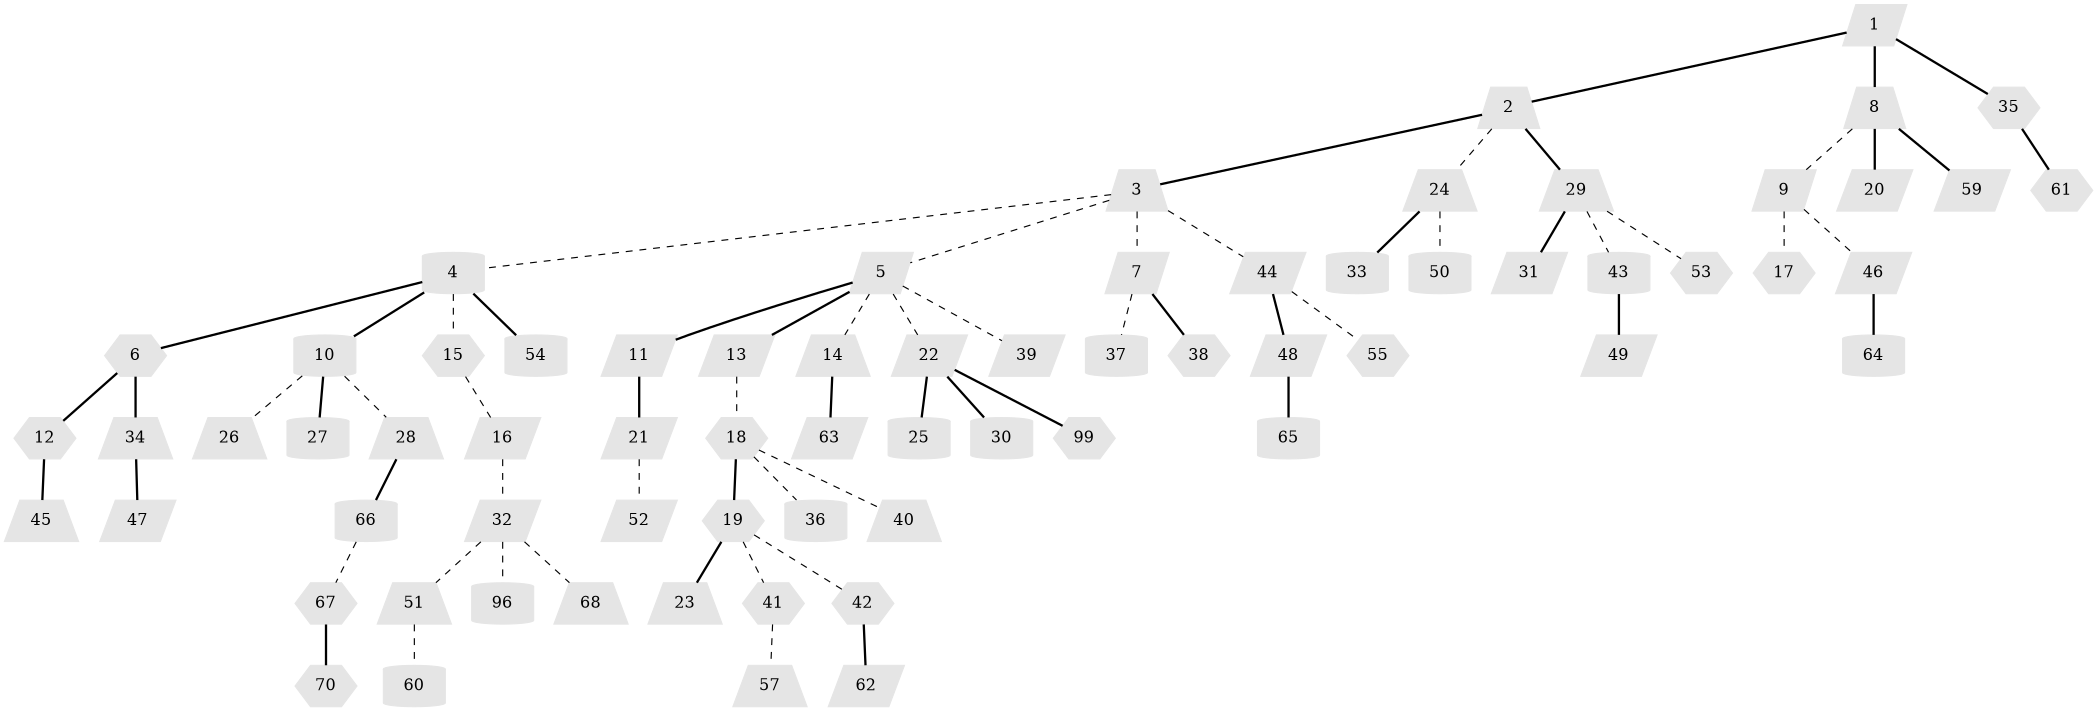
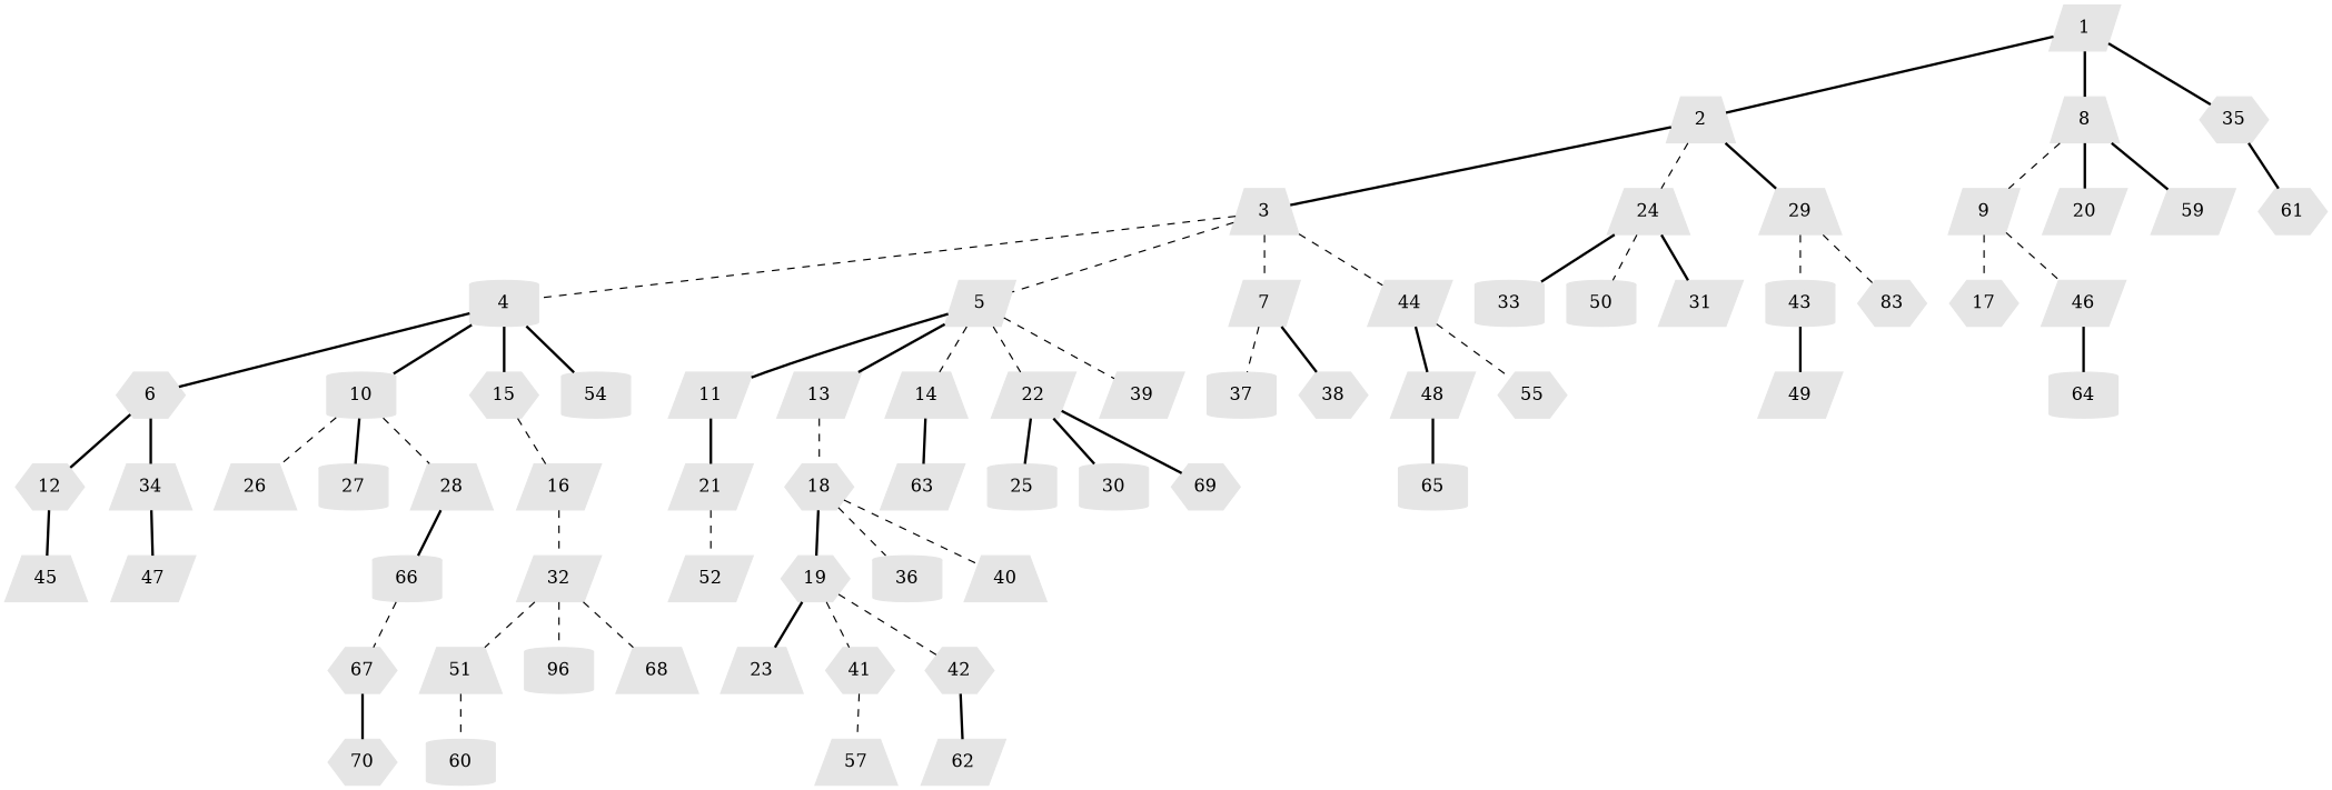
  graph {
    node [color=gray90 shape=parallelogram style=filled]
    edge [style=bold weight=1.0]
    2 [shape=trapezium]
    1
    8 [shape=trapezium]
    35 [shape=hexagon]
    3 [shape=trapezium]
    24 [shape=trapezium]
    29 [shape=trapezium]
    9
    20
    59
    61 [shape=hexagon]
    4 [shape=cylinder]
    5
    7
    44
    33 [shape=cylinder]
    50 [shape=cylinder]
    31
    43 [shape=cylinder]
-   53 [shape=hexagon]
+   53 [shape=hexagon label=83]
    6 [shape=hexagon]
    10 [shape=cylinder]
    15 [shape=hexagon]
    54 [shape=cylinder]
    11
    13
    14 [shape=trapezium]
    22
    39
    37 [shape=cylinder]
    38 [shape=hexagon]
    48
    55 [shape=hexagon]
    12 [shape=hexagon]
    34 [shape=trapezium]
    26 [shape=trapezium]
    27 [shape=cylinder]
    28 [shape=trapezium]
    16
    21
    18 [shape=hexagon]
    63
    25 [shape=cylinder]
    30 [shape=cylinder]
-   69 [shape=hexagon label=99]
+   69 [shape=hexagon]
    45 [shape=trapezium]
    47
    17 [shape=hexagon]
    46
    64 [shape=cylinder]
    66 [shape=cylinder]
    52
    19 [shape=hexagon]
    36 [shape=cylinder]
    40 [shape=trapezium]
    32
    51 [shape=trapezium]
    n58 [label=96 shape=cylinder]
    68 [shape=trapezium]
    23 [shape=trapezium]
    41 [shape=hexagon]
    42 [shape=hexagon]
    57 [shape=trapezium]
    62
    67 [shape=hexagon]
    49
    60 [shape=cylinder]
    65 [shape=cylinder]
    70 [shape=hexagon]
    2 -- 3
    2 -- 24 [style=dashed]
    2 -- 29
    1 -- 2
    1 -- 8
    1 -- 35
    8 -- 9 [style=dashed]
    8 -- 20
    8 -- 59
    35 -- 61
    3 -- 4 [style=dashed]
    3 -- 5 [style=dashed]
    3 -- 7 [style=dashed weight=5.0]
    3 -- 44 [style=dashed]
    24 -- 33
    24 -- 50 [style=dashed]
-   29 -- 31
+   24 -- 31
    29 -- 43 [style=dashed]
    29 -- 53 [style=dashed]
    9 -- 17 [style=dashed]
    9 -- 46 [style=dashed]
    4 -- 6
    4 -- 10
-   4 -- 15 [style=dashed weight=3.0]
+   4 -- 15 [weight=3.0]
    4 -- 54
    5 -- 11
    5 -- 13
    5 -- 14 [style=dashed]
    5 -- 22 [style=dashed]
    5 -- 39 [style=dashed]
    7 -- 37 [style=dashed]
    7 -- 38
    44 -- 48
    44 -- 55 [style=dashed]
    43 -- 49 [weight=2.0]
    6 -- 12
    6 -- 34
    10 -- 26 [style=dashed]
    10 -- 27
    10 -- 28 [style=dashed]
    15 -- 16 [style=dashed]
    11 -- 21
    13 -- 18 [style=dashed weight=2.0]
    14 -- 63
    22 -- 25
    22 -- 30
    22 -- 69
    48 -- 65
    12 -- 45
    34 -- 47
    28 -- 66
    16 -- 32 [style=dashed]
    21 -- 52 [style=dashed]
    18 -- 19
    18 -- 36 [style=dashed]
    18 -- 40 [style=dashed]
    46 -- 64
    66 -- 67 [style=dashed]
    19 -- 23
    19 -- 41 [style=dashed]
    19 -- 42 [style=dashed]
    32 -- 51 [style=dashed]
    32 -- n58 [style=dashed]
    32 -- 68 [style=dashed]
    51 -- 60 [style=dashed]
    41 -- 57 [style=dashed]
    42 -- 62
    67 -- 70
  }
